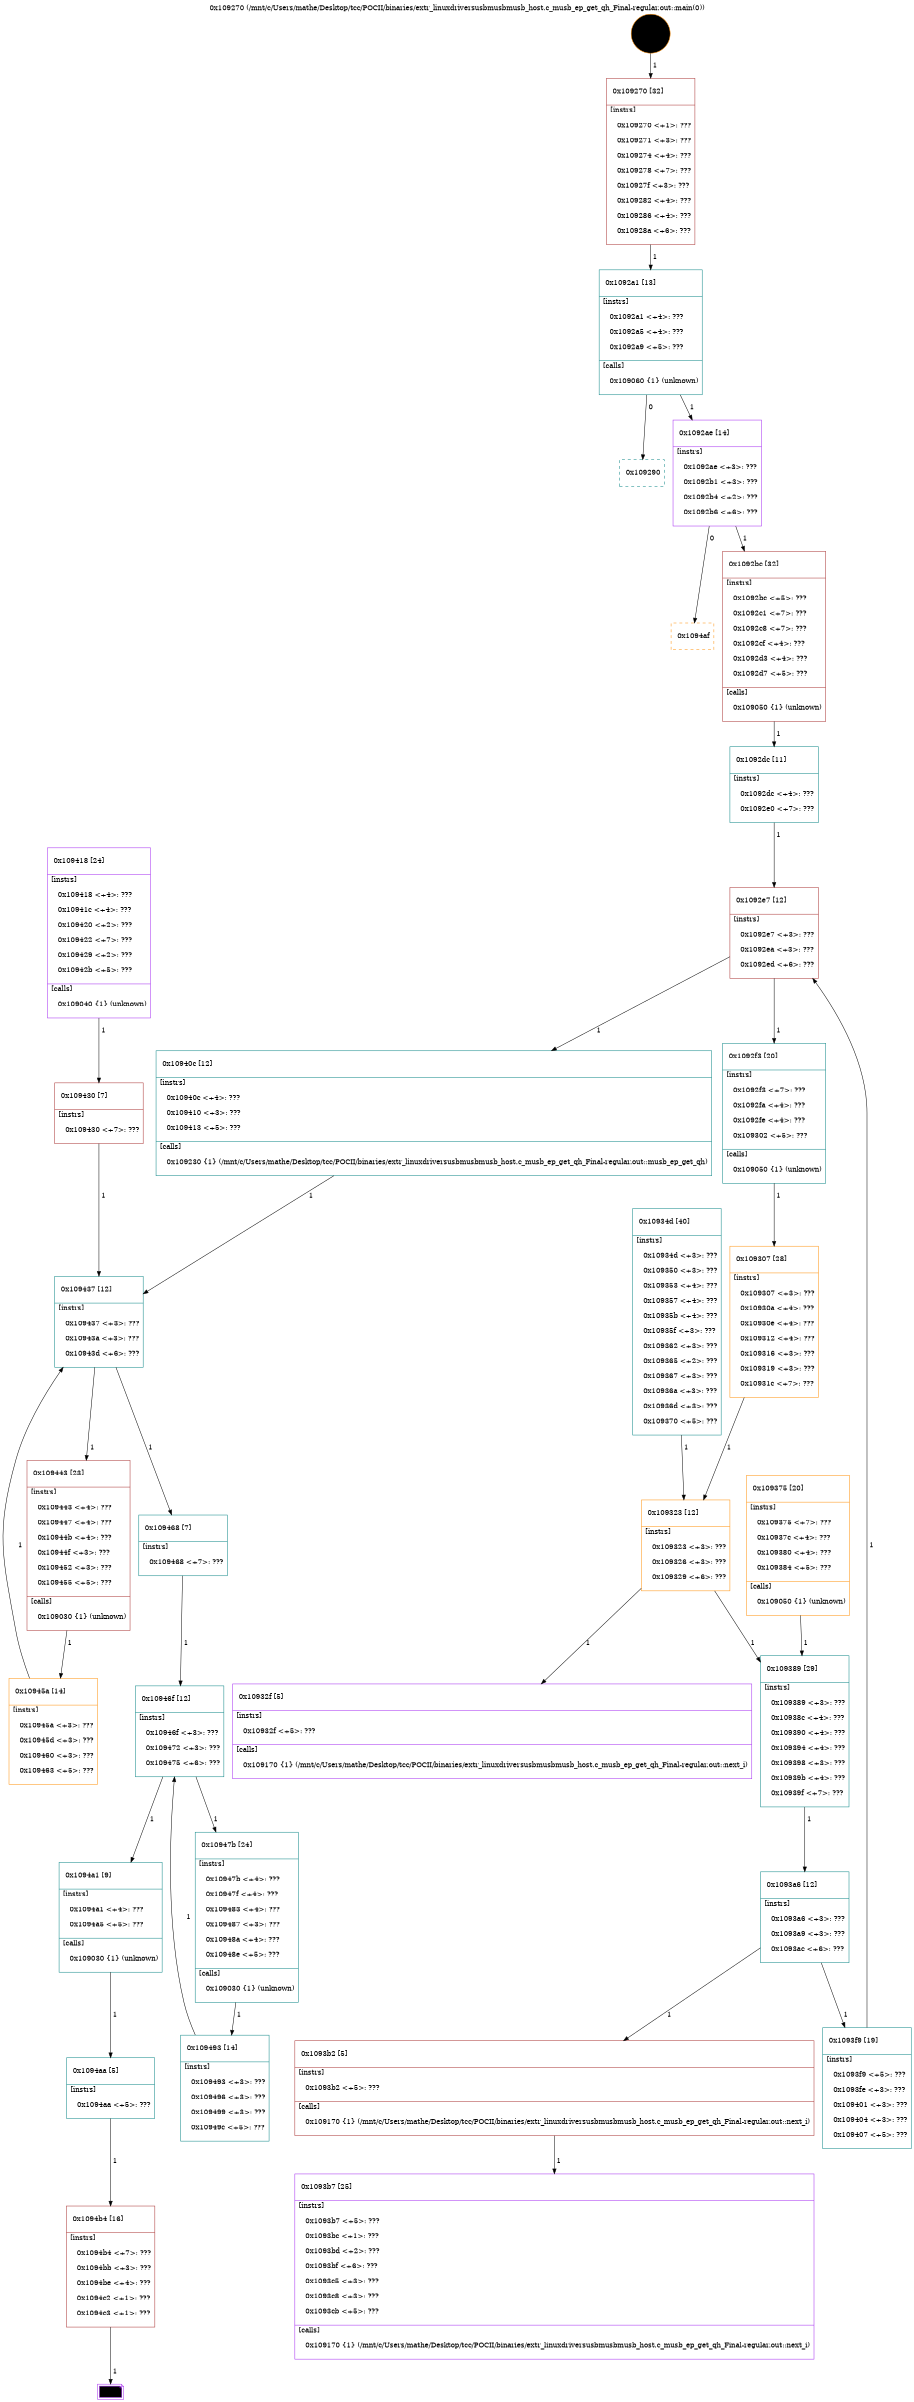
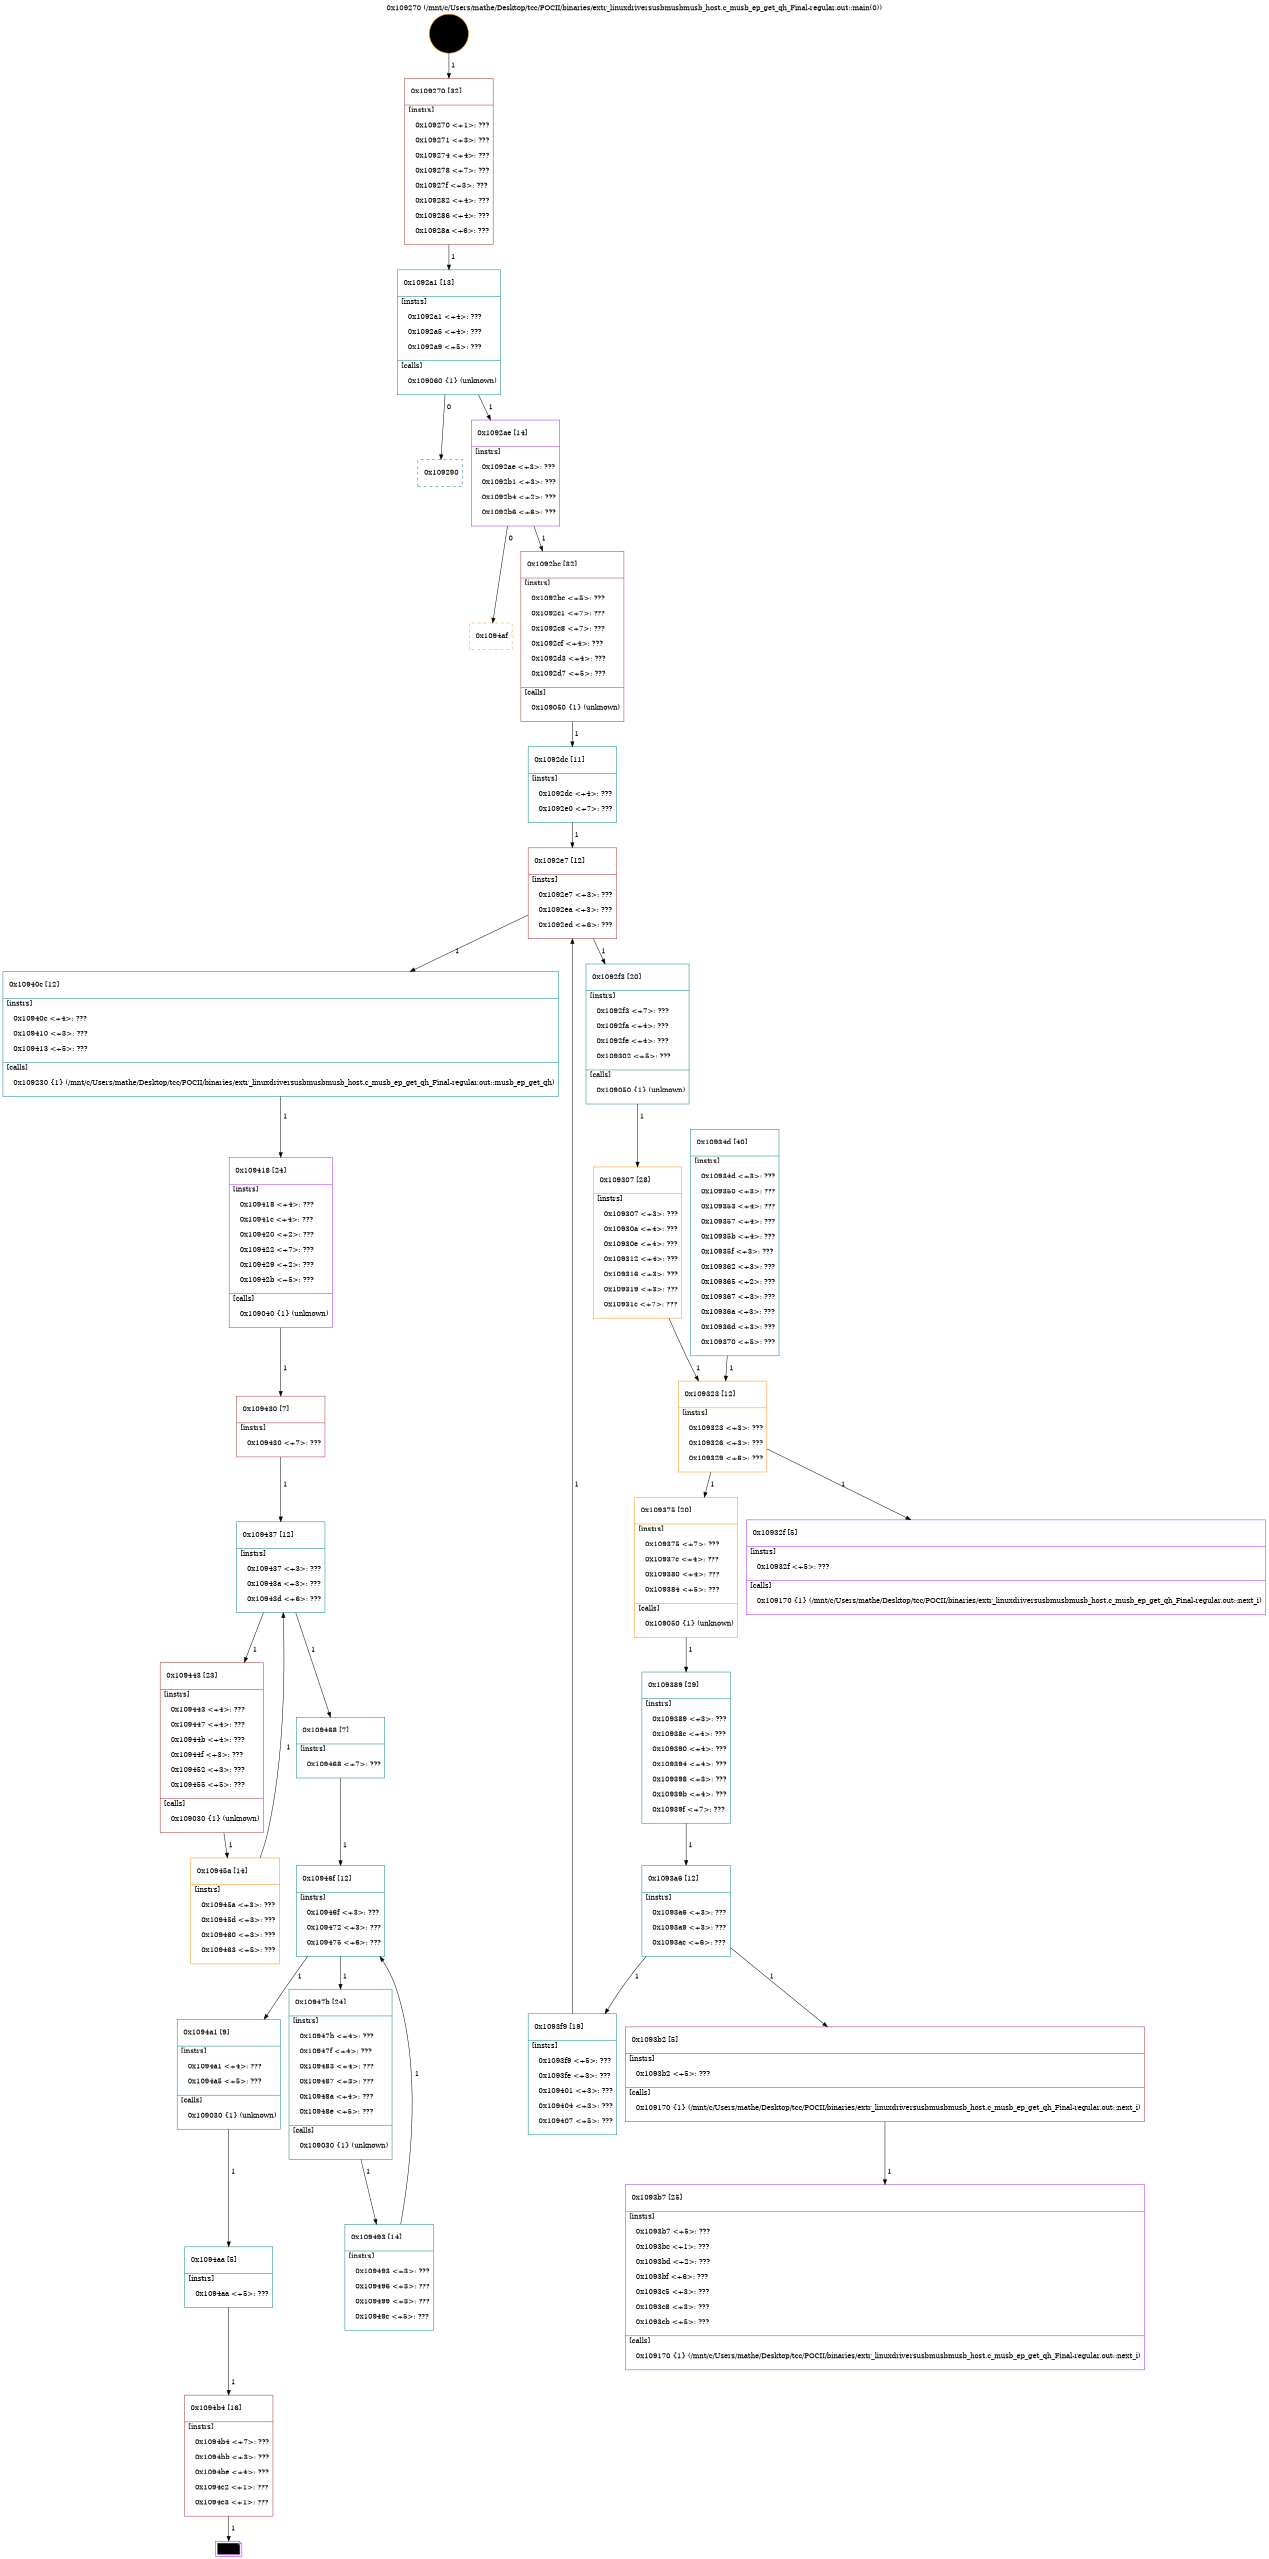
  digraph {
    label="0x109270 (/mnt/c/Users/mathe/Desktop/tcc/POCII/binaries/extr_linuxdriversusbmusbmusb_host.c_musb_ep_get_qh_Final-regular.out::main(0))"
    labelloc=t
    node [color=teal shape=record]
    Entry [color=darkorange fillcolor=black height=0.3 shape=circle style=filled width=0.3]
    n2 [color=brown label="{\n     0x109270 [32]\l\n     | [instrs]\l\n     &nbsp;&nbsp;0x109270 \<+1\>: ???\l\n     &nbsp;&nbsp;0x109271 \<+3\>: ???\l\n     &nbsp;&nbsp;0x109274 \<+4\>: ???\l\n     &nbsp;&nbsp;0x109278 \<+7\>: ???\l\n     &nbsp;&nbsp;0x10927f \<+3\>: ???\l\n     &nbsp;&nbsp;0x109282 \<+4\>: ???\l\n     &nbsp;&nbsp;0x109286 \<+4\>: ???\l\n     &nbsp;&nbsp;0x10928a \<+6\>: ???\l\n  }"]
    n3 [label="{\n     0x1092a1 [13]\l\n     | [instrs]\l\n     &nbsp;&nbsp;0x1092a1 \<+4\>: ???\l\n     &nbsp;&nbsp;0x1092a5 \<+4\>: ???\l\n     &nbsp;&nbsp;0x1092a9 \<+5\>: ???\l\n     | [calls]\l\n     &nbsp;&nbsp;0x109060 \{1\} (unknown)\l\n  }"]
    n4 [label="{\n     0x109290\l\n  }" style=dashed]
    n5 [color=purple label="{\n     0x1092ae [14]\l\n     | [instrs]\l\n     &nbsp;&nbsp;0x1092ae \<+3\>: ???\l\n     &nbsp;&nbsp;0x1092b1 \<+3\>: ???\l\n     &nbsp;&nbsp;0x1092b4 \<+2\>: ???\l\n     &nbsp;&nbsp;0x1092b6 \<+6\>: ???\l\n  }"]
    n6 [color=darkorange label="{\n     0x1094af\l\n  }" style=dashed]
    n7 [color=brown label="{\n     0x1092bc [32]\l\n     | [instrs]\l\n     &nbsp;&nbsp;0x1092bc \<+5\>: ???\l\n     &nbsp;&nbsp;0x1092c1 \<+7\>: ???\l\n     &nbsp;&nbsp;0x1092c8 \<+7\>: ???\l\n     &nbsp;&nbsp;0x1092cf \<+4\>: ???\l\n     &nbsp;&nbsp;0x1092d3 \<+4\>: ???\l\n     &nbsp;&nbsp;0x1092d7 \<+5\>: ???\l\n     | [calls]\l\n     &nbsp;&nbsp;0x109050 \{1\} (unknown)\l\n  }"]
    n8 [label="{\n     0x1092dc [11]\l\n     | [instrs]\l\n     &nbsp;&nbsp;0x1092dc \<+4\>: ???\l\n     &nbsp;&nbsp;0x1092e0 \<+7\>: ???\l\n  }"]
    n9 [color=brown label="{\n     0x1092e7 [12]\l\n     | [instrs]\l\n     &nbsp;&nbsp;0x1092e7 \<+3\>: ???\l\n     &nbsp;&nbsp;0x1092ea \<+3\>: ???\l\n     &nbsp;&nbsp;0x1092ed \<+6\>: ???\l\n  }"]
    Exit [color=purple fillcolor=black height=0.3 peripheries=2 shape=note style=filled width=0.3]
    n11 [label="{\n     0x10940c [12]\l\n     | [instrs]\l\n     &nbsp;&nbsp;0x10940c \<+4\>: ???\l\n     &nbsp;&nbsp;0x109410 \<+3\>: ???\l\n     &nbsp;&nbsp;0x109413 \<+5\>: ???\l\n     | [calls]\l\n     &nbsp;&nbsp;0x109230 \{1\} (/mnt/c/Users/mathe/Desktop/tcc/POCII/binaries/extr_linuxdriversusbmusbmusb_host.c_musb_ep_get_qh_Final-regular.out::musb_ep_get_qh)\l\n  }"]
    n12 [label="{\n     0x1092f3 [20]\l\n     | [instrs]\l\n     &nbsp;&nbsp;0x1092f3 \<+7\>: ???\l\n     &nbsp;&nbsp;0x1092fa \<+4\>: ???\l\n     &nbsp;&nbsp;0x1092fe \<+4\>: ???\l\n     &nbsp;&nbsp;0x109302 \<+5\>: ???\l\n     | [calls]\l\n     &nbsp;&nbsp;0x109050 \{1\} (unknown)\l\n  }"]
    n13 [color=purple label="{\n     0x109418 [24]\l\n     | [instrs]\l\n     &nbsp;&nbsp;0x109418 \<+4\>: ???\l\n     &nbsp;&nbsp;0x10941c \<+4\>: ???\l\n     &nbsp;&nbsp;0x109420 \<+2\>: ???\l\n     &nbsp;&nbsp;0x109422 \<+7\>: ???\l\n     &nbsp;&nbsp;0x109429 \<+2\>: ???\l\n     &nbsp;&nbsp;0x10942b \<+5\>: ???\l\n     | [calls]\l\n     &nbsp;&nbsp;0x109040 \{1\} (unknown)\l\n  }"]
    n14 [color=darkorange label="{\n     0x109307 [28]\l\n     | [instrs]\l\n     &nbsp;&nbsp;0x109307 \<+3\>: ???\l\n     &nbsp;&nbsp;0x10930a \<+4\>: ???\l\n     &nbsp;&nbsp;0x10930e \<+4\>: ???\l\n     &nbsp;&nbsp;0x109312 \<+4\>: ???\l\n     &nbsp;&nbsp;0x109316 \<+3\>: ???\l\n     &nbsp;&nbsp;0x109319 \<+3\>: ???\l\n     &nbsp;&nbsp;0x10931c \<+7\>: ???\l\n  }"]
    n15 [color=brown label="{\n     0x109430 [7]\l\n     | [instrs]\l\n     &nbsp;&nbsp;0x109430 \<+7\>: ???\l\n  }"]
    n16 [color=darkorange label="{\n     0x109323 [12]\l\n     | [instrs]\l\n     &nbsp;&nbsp;0x109323 \<+3\>: ???\l\n     &nbsp;&nbsp;0x109326 \<+3\>: ???\l\n     &nbsp;&nbsp;0x109329 \<+6\>: ???\l\n  }"]
    n17 [color=darkorange label="{\n     0x109375 [20]\l\n     | [instrs]\l\n     &nbsp;&nbsp;0x109375 \<+7\>: ???\l\n     &nbsp;&nbsp;0x10937c \<+4\>: ???\l\n     &nbsp;&nbsp;0x109380 \<+4\>: ???\l\n     &nbsp;&nbsp;0x109384 \<+5\>: ???\l\n     | [calls]\l\n     &nbsp;&nbsp;0x109050 \{1\} (unknown)\l\n  }"]
    n18 [color=purple label="{\n     0x10932f [5]\l\n     | [instrs]\l\n     &nbsp;&nbsp;0x10932f \<+5\>: ???\l\n     | [calls]\l\n     &nbsp;&nbsp;0x109170 \{1\} (/mnt/c/Users/mathe/Desktop/tcc/POCII/binaries/extr_linuxdriversusbmusbmusb_host.c_musb_ep_get_qh_Final-regular.out::next_i)\l\n  }"]
    n19 [label="{\n     0x109389 [29]\l\n     | [instrs]\l\n     &nbsp;&nbsp;0x109389 \<+3\>: ???\l\n     &nbsp;&nbsp;0x10938c \<+4\>: ???\l\n     &nbsp;&nbsp;0x109390 \<+4\>: ???\l\n     &nbsp;&nbsp;0x109394 \<+4\>: ???\l\n     &nbsp;&nbsp;0x109398 \<+3\>: ???\l\n     &nbsp;&nbsp;0x10939b \<+4\>: ???\l\n     &nbsp;&nbsp;0x10939f \<+7\>: ???\l\n  }"]
    n20 [label="{\n     0x1093a6 [12]\l\n     | [instrs]\l\n     &nbsp;&nbsp;0x1093a6 \<+3\>: ???\l\n     &nbsp;&nbsp;0x1093a9 \<+3\>: ???\l\n     &nbsp;&nbsp;0x1093ac \<+6\>: ???\l\n  }"]
    n21 [label="{\n     0x10934d [40]\l\n     | [instrs]\l\n     &nbsp;&nbsp;0x10934d \<+3\>: ???\l\n     &nbsp;&nbsp;0x109350 \<+3\>: ???\l\n     &nbsp;&nbsp;0x109353 \<+4\>: ???\l\n     &nbsp;&nbsp;0x109357 \<+4\>: ???\l\n     &nbsp;&nbsp;0x10935b \<+4\>: ???\l\n     &nbsp;&nbsp;0x10935f \<+3\>: ???\l\n     &nbsp;&nbsp;0x109362 \<+3\>: ???\l\n     &nbsp;&nbsp;0x109365 \<+2\>: ???\l\n     &nbsp;&nbsp;0x109367 \<+3\>: ???\l\n     &nbsp;&nbsp;0x10936a \<+3\>: ???\l\n     &nbsp;&nbsp;0x10936d \<+3\>: ???\l\n     &nbsp;&nbsp;0x109370 \<+5\>: ???\l\n  }"]
    n22 [label="{\n     0x1093f9 [19]\l\n     | [instrs]\l\n     &nbsp;&nbsp;0x1093f9 \<+5\>: ???\l\n     &nbsp;&nbsp;0x1093fe \<+3\>: ???\l\n     &nbsp;&nbsp;0x109401 \<+3\>: ???\l\n     &nbsp;&nbsp;0x109404 \<+3\>: ???\l\n     &nbsp;&nbsp;0x109407 \<+5\>: ???\l\n  }"]
    n23 [color=brown label="{\n     0x1093b2 [5]\l\n     | [instrs]\l\n     &nbsp;&nbsp;0x1093b2 \<+5\>: ???\l\n     | [calls]\l\n     &nbsp;&nbsp;0x109170 \{1\} (/mnt/c/Users/mathe/Desktop/tcc/POCII/binaries/extr_linuxdriversusbmusbmusb_host.c_musb_ep_get_qh_Final-regular.out::next_i)\l\n  }"]
    n24 [color=purple label="{\n     0x1093b7 [25]\l\n     | [instrs]\l\n     &nbsp;&nbsp;0x1093b7 \<+5\>: ???\l\n     &nbsp;&nbsp;0x1093bc \<+1\>: ???\l\n     &nbsp;&nbsp;0x1093bd \<+2\>: ???\l\n     &nbsp;&nbsp;0x1093bf \<+6\>: ???\l\n     &nbsp;&nbsp;0x1093c5 \<+3\>: ???\l\n     &nbsp;&nbsp;0x1093c8 \<+3\>: ???\l\n     &nbsp;&nbsp;0x1093cb \<+5\>: ???\l\n     | [calls]\l\n     &nbsp;&nbsp;0x109170 \{1\} (/mnt/c/Users/mathe/Desktop/tcc/POCII/binaries/extr_linuxdriversusbmusbmusb_host.c_musb_ep_get_qh_Final-regular.out::next_i)\l\n  }"]
    n25 [color=brown label="{\n     0x1094b4 [16]\l\n     | [instrs]\l\n     &nbsp;&nbsp;0x1094b4 \<+7\>: ???\l\n     &nbsp;&nbsp;0x1094bb \<+3\>: ???\l\n     &nbsp;&nbsp;0x1094be \<+4\>: ???\l\n     &nbsp;&nbsp;0x1094c2 \<+1\>: ???\l\n     &nbsp;&nbsp;0x1094c3 \<+1\>: ???\l\n  }"]
    n26 [label="{\n     0x109437 [12]\l\n     | [instrs]\l\n     &nbsp;&nbsp;0x109437 \<+3\>: ???\l\n     &nbsp;&nbsp;0x10943a \<+3\>: ???\l\n     &nbsp;&nbsp;0x10943d \<+6\>: ???\l\n  }"]
    n27 [color=brown label="{\n     0x109443 [23]\l\n     | [instrs]\l\n     &nbsp;&nbsp;0x109443 \<+4\>: ???\l\n     &nbsp;&nbsp;0x109447 \<+4\>: ???\l\n     &nbsp;&nbsp;0x10944b \<+4\>: ???\l\n     &nbsp;&nbsp;0x10944f \<+3\>: ???\l\n     &nbsp;&nbsp;0x109452 \<+3\>: ???\l\n     &nbsp;&nbsp;0x109455 \<+5\>: ???\l\n     | [calls]\l\n     &nbsp;&nbsp;0x109030 \{1\} (unknown)\l\n  }"]
    n28 [label="{\n     0x109468 [7]\l\n     | [instrs]\l\n     &nbsp;&nbsp;0x109468 \<+7\>: ???\l\n  }"]
    n29 [color=darkorange label="{\n     0x10945a [14]\l\n     | [instrs]\l\n     &nbsp;&nbsp;0x10945a \<+3\>: ???\l\n     &nbsp;&nbsp;0x10945d \<+3\>: ???\l\n     &nbsp;&nbsp;0x109460 \<+3\>: ???\l\n     &nbsp;&nbsp;0x109463 \<+5\>: ???\l\n  }"]
    n30 [label="{\n     0x10946f [12]\l\n     | [instrs]\l\n     &nbsp;&nbsp;0x10946f \<+3\>: ???\l\n     &nbsp;&nbsp;0x109472 \<+3\>: ???\l\n     &nbsp;&nbsp;0x109475 \<+6\>: ???\l\n  }"]
    n31 [label="{\n     0x1094a1 [9]\l\n     | [instrs]\l\n     &nbsp;&nbsp;0x1094a1 \<+4\>: ???\l\n     &nbsp;&nbsp;0x1094a5 \<+5\>: ???\l\n     | [calls]\l\n     &nbsp;&nbsp;0x109030 \{1\} (unknown)\l\n  }"]
    n32 [label="{\n     0x10947b [24]\l\n     | [instrs]\l\n     &nbsp;&nbsp;0x10947b \<+4\>: ???\l\n     &nbsp;&nbsp;0x10947f \<+4\>: ???\l\n     &nbsp;&nbsp;0x109483 \<+4\>: ???\l\n     &nbsp;&nbsp;0x109487 \<+3\>: ???\l\n     &nbsp;&nbsp;0x10948a \<+4\>: ???\l\n     &nbsp;&nbsp;0x10948e \<+5\>: ???\l\n     | [calls]\l\n     &nbsp;&nbsp;0x109030 \{1\} (unknown)\l\n  }"]
    n33 [label="{\n     0x1094aa [5]\l\n     | [instrs]\l\n     &nbsp;&nbsp;0x1094aa \<+5\>: ???\l\n  }"]
    n34 [label="{\n     0x109493 [14]\l\n     | [instrs]\l\n     &nbsp;&nbsp;0x109493 \<+3\>: ???\l\n     &nbsp;&nbsp;0x109496 \<+3\>: ???\l\n     &nbsp;&nbsp;0x109499 \<+3\>: ???\l\n     &nbsp;&nbsp;0x10949c \<+5\>: ???\l\n  }"]
    Entry -> n2 [label=" 1"]
    n2 -> n3 [label=" 1"]
    n3 -> n4 [label=" 0"]
    n3 -> n5 [label=" 1"]
    n5 -> n6 [label=" 0"]
    n5 -> n7 [label=" 1"]
    n7 -> n8 [label=" 1"]
    n8 -> n9 [label=" 1"]
    n9 -> n11 [label=" 1"]
    n9 -> n12 [label=" 1"]
-   n11 -> n26 [label=" 1"]
+   n11 -> n13 [label=" 1"]
    n12 -> n14 [label=" 1"]
    n13 -> n15 [label=" 1"]
    n14 -> n16 [label=" 1"]
    n15 -> n26 [label=" 1"]
-   n16 -> n19 [label=" 1"]
+   n16 -> n17 [label=" 1"]
    n16 -> n18 [label=" 1"]
    n17 -> n19 [label=" 1"]
    n19 -> n20 [label=" 1"]
    n20 -> n22 [label=" 1"]
    n20 -> n23 [label=" 1"]
    n21 -> n16 [label=" 1"]
    n22 -> n9 [label=" 1"]
    n23 -> n24 [label=" 1"]
    n25 -> Exit [label=" 1"]
    n26 -> n27 [label=" 1"]
    n26 -> n28 [label=" 1"]
    n27 -> n29 [label=" 1"]
    n28 -> n30 [label=" 1"]
    n29 -> n26 [label=" 1"]
    n30 -> n31 [label=" 1"]
    n30 -> n32 [label=" 1"]
    n31 -> n33 [label=" 1"]
    n32 -> n34 [label=" 1"]
    n33 -> n25 [label=" 1"]
    n34 -> n30 [label=" 1"]
  }
